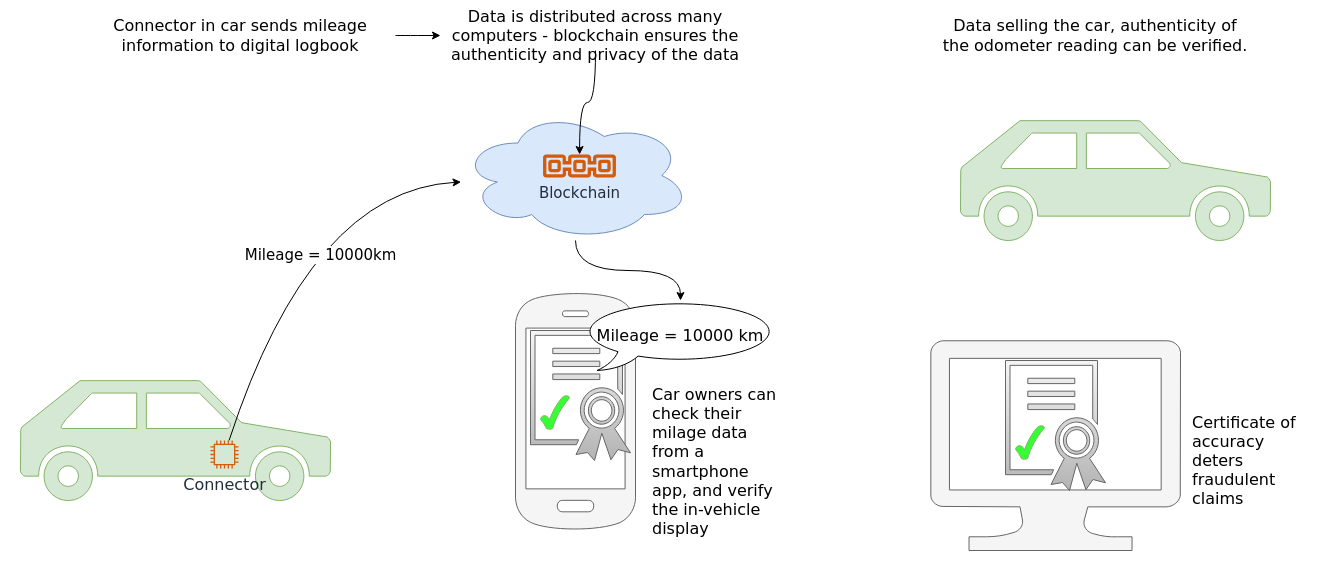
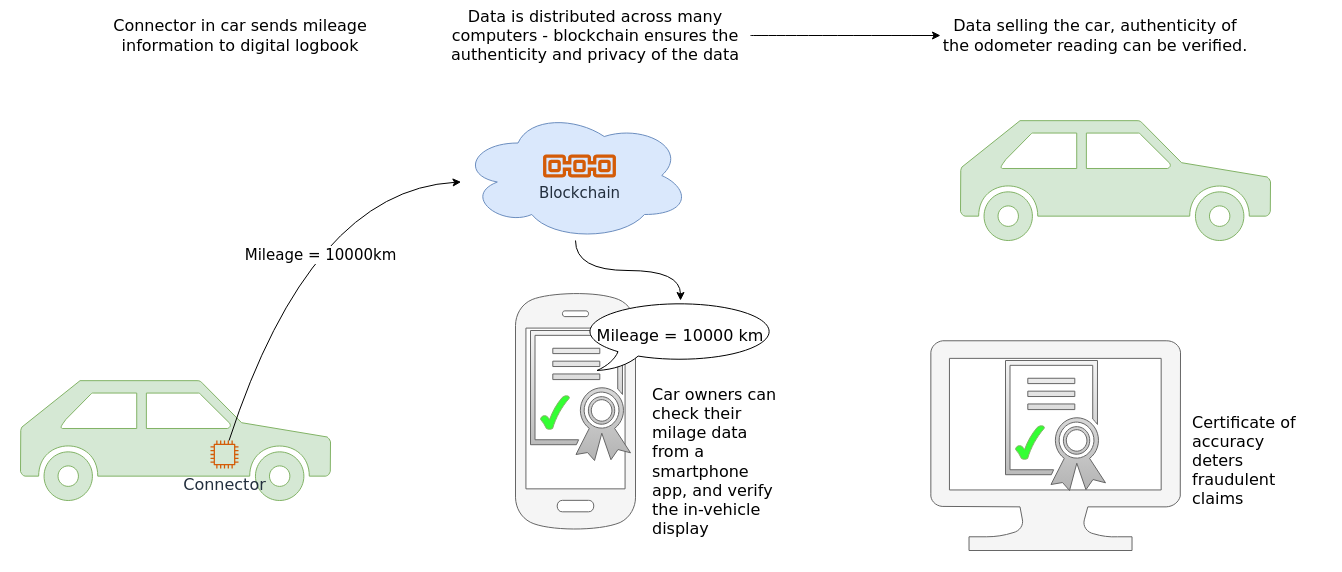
  <mxCell id="0" />
  <mxCell id="1" parent="0" />
  <mxCell id="2" value="" style="shape=mxgraph.signs.transportation.car_3;html=1;pointerEvents=1;fillColor=#d5e8d4;strokeColor=#82b366;verticalLabelPosition=bottom;verticalAlign=top;align=center;flipH=1;" vertex="1" parent="1"><mxGeometry x="20" y="380" width="310" height="120" as="geometry" /></mxCell>
  <mxCell id="3" value="Connector" style="sketch=0;outlineConnect=0;fontColor=#232F3E;gradientColor=none;fillColor=#D45B07;strokeColor=none;dashed=0;verticalLabelPosition=bottom;verticalAlign=top;align=center;html=1;fontSize=16;fontStyle=0;aspect=fixed;pointerEvents=1;shape=mxgraph.aws4.instance2;shadow=0;fontFamily=Dejavu Sans;" vertex="1" parent="1"><mxGeometry x="210" y="440" width="28" height="28" as="geometry" /></mxCell>
  <mxCell id="4" style="edgeStyle=orthogonalEdgeStyle;orthogonalLoop=1;jettySize=auto;html=1;fontFamily=Dejavu Sans;fontSize=16;curved=1;" edge="1" parent="1" source="5" target="11"><mxGeometry relative="1" as="geometry" /></mxCell>
  <mxCell id="5" value="" style="ellipse;shape=cloud;whiteSpace=wrap;html=1;shadow=0;strokeColor=#6c8ebf;fillColor=#dae8fc;" vertex="1" parent="1"><mxGeometry x="460" y="110" width="230" height="130" as="geometry" /></mxCell>
  <mxCell id="6" value="&lt;font style=&quot;font-size: 15px;&quot;&gt;Blockchain&lt;/font&gt;" style="sketch=0;outlineConnect=0;fontColor=#232F3E;gradientColor=none;fillColor=#D45B07;strokeColor=none;dashed=0;verticalLabelPosition=bottom;verticalAlign=top;align=center;html=1;fontSize=12;fontStyle=0;aspect=fixed;shape=mxgraph.aws4.blockchain_resource;shadow=0;fontFamily=Dejavu Sans;" vertex="1" parent="1"><mxGeometry x="540" y="154" width="78" height="23" as="geometry" /></mxCell>
  <mxCell id="7" value="" style="sketch=0;pointerEvents=1;shadow=0;dashed=0;html=1;strokeColor=#666666;fillColor=#f5f5f5;labelPosition=center;verticalLabelPosition=bottom;verticalAlign=top;outlineConnect=0;align=center;shape=mxgraph.office.devices.cell_phone_android_proportional;fontFamily=Dejavu Sans;fontSize=15;fontColor=#333333;" vertex="1" parent="1"><mxGeometry x="515" y="290" width="120" height="241" as="geometry" /></mxCell>
  <mxCell id="8" value="" style="curved=1;endArrow=classic;html=1;rounded=0;fontFamily=Dejavu Sans;fontSize=15;" edge="1" parent="1" source="3" target="5"><mxGeometry width="50" height="50" relative="1" as="geometry"><mxPoint x="540" y="330" as="sourcePoint" /><mxPoint x="590" y="280" as="targetPoint" /><Array as="points"><mxPoint x="310" y="190" /></Array></mxGeometry></mxCell>
  <mxCell id="9" value="Mileage = 10000km" style="edgeLabel;html=1;align=center;verticalAlign=middle;resizable=0;points=[];fontSize=15;fontFamily=Dejavu Sans;" vertex="1" connectable="0" parent="8"><mxGeometry x="-0.006" y="-29" relative="1" as="geometry"><mxPoint as="offset" /></mxGeometry></mxCell>
  <mxCell id="10" value="" style="sketch=0;pointerEvents=1;shadow=0;dashed=0;html=1;strokeColor=#666666;labelPosition=center;verticalLabelPosition=bottom;verticalAlign=top;align=center;fillColor=#f5f5f5;shape=mxgraph.mscae.intune.intune_certificate_profiles;fontFamily=Dejavu Sans;fontSize=16;gradientColor=#b3b3b3;" vertex="1" parent="1"><mxGeometry x="530" y="330" width="100" height="130" as="geometry" /></mxCell>
  <mxCell id="11" value="Mileage = 10000 km" style="whiteSpace=wrap;html=1;shape=mxgraph.basic.oval_callout;shadow=0;fontFamily=Dejavu Sans;fontSize=16;strokeColor=default;fillColor=default;" vertex="1" parent="1"><mxGeometry x="580" y="300" width="200" height="70" as="geometry" /></mxCell>
  <mxCell id="12" value="" style="verticalLabelPosition=bottom;verticalAlign=top;html=1;shape=mxgraph.basic.tick;shadow=0;fontFamily=Dejavu Sans;fontSize=16;strokeColor=#82b366;fillColor=#33FF33;gradientColor=none;" vertex="1" parent="1"><mxGeometry x="540" y="395" width="28.9" height="34" as="geometry" /></mxCell>
  <mxCell id="13" value="" style="shape=mxgraph.signs.transportation.car_3;html=1;pointerEvents=1;fillColor=#d5e8d4;strokeColor=#82b366;verticalLabelPosition=bottom;verticalAlign=top;align=center;flipH=1;" vertex="1" parent="1"><mxGeometry x="960" y="120" width="310" height="120" as="geometry" /></mxCell>
  <mxCell id="14" value="" style="group" vertex="1" connectable="0" parent="1"><mxGeometry x="930" y="340" width="250" height="210" as="geometry" /></mxCell>
  <mxCell id="15" value="" style="verticalLabelPosition=bottom;html=1;verticalAlign=top;align=center;strokeColor=#666666;fillColor=#f5f5f5;shape=mxgraph.azure.computer;pointerEvents=1;shadow=0;fontFamily=Dejavu Sans;fontSize=16;fontColor=#333333;" vertex="1" parent="14"><mxGeometry width="250" height="210" as="geometry" /></mxCell>
  <mxCell id="16" value="" style="sketch=0;pointerEvents=1;shadow=0;dashed=0;html=1;strokeColor=#666666;labelPosition=center;verticalLabelPosition=bottom;verticalAlign=top;align=center;fillColor=#f5f5f5;shape=mxgraph.mscae.intune.intune_certificate_profiles;fontFamily=Dejavu Sans;fontSize=16;gradientColor=#b3b3b3;" vertex="1" parent="14"><mxGeometry x="75" y="20" width="100" height="130" as="geometry" /></mxCell>
  <mxCell id="17" value="" style="verticalLabelPosition=bottom;verticalAlign=top;html=1;shape=mxgraph.basic.tick;shadow=0;fontFamily=Dejavu Sans;fontSize=16;strokeColor=#82b366;fillColor=#33FF33;gradientColor=none;" vertex="1" parent="14"><mxGeometry x="85" y="85" width="28.9" height="34" as="geometry" /></mxCell>
- <mxCell id="18" style="edgeStyle=orthogonalEdgeStyle;curved=1;orthogonalLoop=1;jettySize=auto;html=1;fontFamily=Dejavu Sans;fontSize=16;" edge="1" parent="1" source="19" target="21"><mxGeometry relative="1" as="geometry" /></mxCell>
  <mxCell id="19" value="Connector in car sends mileage information to digital logbook" style="text;html=1;strokeColor=none;fillColor=none;align=center;verticalAlign=middle;whiteSpace=wrap;rounded=0;shadow=0;fontFamily=Dejavu Sans;fontSize=16;" vertex="1" parent="1"><mxGeometry x="85" y="20" width="310" height="30" as="geometry" /></mxCell>
- <mxCell id="20" style="edgeStyle=orthogonalEdgeStyle;curved=1;orthogonalLoop=1;jettySize=auto;html=1;fontFamily=Dejavu Sans;fontSize=16;" edge="1" parent="1" source="21" target="6"><mxGeometry relative="1" as="geometry" /></mxCell>
+ <mxCell id="20" style="edgeStyle=orthogonalEdgeStyle;curved=1;orthogonalLoop=1;jettySize=auto;html=1;fontFamily=Dejavu Sans;fontSize=16;" edge="1" parent="1" source="21" target="22"><mxGeometry relative="1" as="geometry" /></mxCell>
  <mxCell id="21" value="Data is distributed across many computers - blockchain ensures the authenticity and privacy of the data" style="text;html=1;strokeColor=none;fillColor=none;align=center;verticalAlign=middle;whiteSpace=wrap;rounded=0;shadow=0;fontFamily=Dejavu Sans;fontSize=16;" vertex="1" parent="1"><mxGeometry x="440" y="20" width="310" height="30" as="geometry" /></mxCell>
  <mxCell id="22" value="Data selling the car, authenticity of the odometer reading can be verified." style="text;html=1;strokeColor=none;fillColor=none;align=center;verticalAlign=middle;whiteSpace=wrap;rounded=0;shadow=0;fontFamily=Dejavu Sans;fontSize=16;" vertex="1" parent="1"><mxGeometry x="940" y="20" width="310" height="30" as="geometry" /></mxCell>
  <mxCell id="23" value="Car owners can check their milage data from a smartphone app, and verify the in-vehicle display" style="text;html=1;strokeColor=none;fillColor=none;align=left;verticalAlign=middle;whiteSpace=wrap;rounded=0;shadow=0;fontFamily=Dejavu Sans;fontSize=16;" vertex="1" parent="1"><mxGeometry x="650" y="460" width="130" height="1" as="geometry" /></mxCell>
  <mxCell id="24" value="Certificate of accuracy&lt;br&gt;deters fraudulent claims" style="text;html=1;strokeColor=none;fillColor=none;align=left;verticalAlign=middle;whiteSpace=wrap;rounded=0;shadow=0;fontFamily=Dejavu Sans;fontSize=16;" vertex="1" parent="1"><mxGeometry x="1190" y="459" width="130" height="1" as="geometry" /></mxCell>
